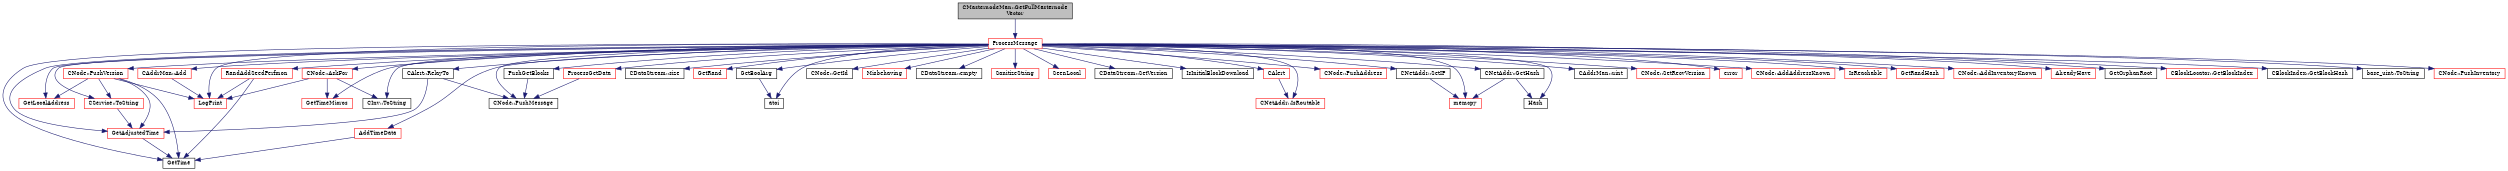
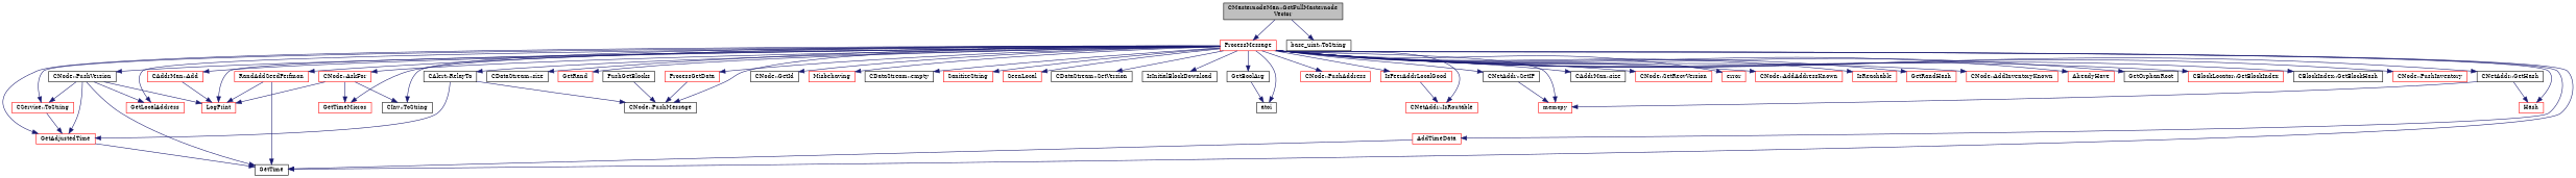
  digraph {
    fontname="DejaVu Serif"
    rankdir=TB
    node [color=red fillcolor=white fontname="DejaVu Serif" fontsize=10 shape=record style=filled]
    edge [color=midnightblue fontname="DejaVu Serif" fontsize=10 labelfontname=Helvetica labelfontsize=10 style=solid]
    n1 [color=black fillcolor=grey75 fontcolor=black height=0.2 label="CMasternodeMan::GetFullMasternode\lVector" width=0.4]
    n2 [height=0.2 label=ProcessMessage width=0.4]
    n3 [height=0.2 label=RandAddSeedPerfmon width=0.4]
    n4 [color=black height=0.2 label=GetTime width=0.4]
    n5 [height=0.2 label=LogPrint width=0.4]
    n6 [color=black height=0.2 label="CDataStream::size" width=0.4]
    n7 [height=0.2 label=GetRand width=0.4]
    n8 [color=black height=0.2 label=atoi width=0.4]
    n9 [color=black height=0.2 label="CNode::GetId" width=0.4]
    n10 [height=0.2 label=GetTimeMicros width=0.4]
    n11 [height=0.2 label=Misbehaving width=0.4]
    n12 [height=0.2 label="CService::ToString" width=0.4]
    n13 [color=black height=0.2 label="CDataStream::empty" width=0.4]
    n14 [height=0.2 label=SanitizeString width=0.4]
    n15 [height=0.2 label=SeenLocal width=0.4]
-   n16 [height=0.2 label="CNode::PushVersion" width=0.4]
+   n16 [color=black height=0.2 label="CNode::PushVersion" width=0.4]
    n17 [height=0.2 label=GetAdjustedTime width=0.4]
    n18 [height=0.2 label=GetLocalAddress width=0.4]
    n19 [color=black height=0.2 label="CNode::PushMessage" width=0.4]
    n20 [color=black height=0.2 label="CDataStream::SetVersion" width=0.4]
    n21 [color=black height=0.2 label=IsInitialBlockDownload width=0.4]
    n22 [height=0.2 label="CNetAddr::IsRoutable" width=0.4]
    n23 [height=0.2 label="CNode::PushAddress" width=0.4]
-   n24 [height=0.2 label=CAlert width=0.4]
+   n24 [height=0.2 label=IsPeerAddrLocalGood width=0.4]
    n25 [color=black height=0.2 label="CNetAddr::SetIP" width=0.4]
    n26 [height=0.2 label=memcpy width=0.4]
-   n27 [color=black height=0.2 label="CAddrMan::uint" width=0.4]
+   n27 [color=black height=0.2 label="CAddrMan::size" width=0.4]
    n28 [height=0.2 label="CAddrMan::Add" width=0.4]
    n29 [color=black height=0.2 label="CAlert::RelayTo" width=0.4]
    n30 [color=black height=0.2 label=GetBoolArg width=0.4]
    n31 [height=0.2 label=AddTimeData width=0.4]
    n32 [height=0.2 label="CNode::SetRecvVersion" width=0.4]
    n33 [height=0.2 label=error width=0.4]
    n34 [height=0.2 label="CNode::AddAddressKnown" width=0.4]
    n35 [height=0.2 label=IsReachable width=0.4]
    n36 [height=0.2 label=GetRandHash width=0.4]
    n37 [color=black height=0.2 label="CNetAddr::GetHash" width=0.4]
-   n38 [color=black height=0.2 label=Hash width=0.4]
+   n38 [height=0.2 label=Hash width=0.4]
    n39 [height=0.2 label="CNode::AddInventoryKnown" width=0.4]
    n40 [height=0.2 label=AlreadyHave width=0.4]
    n41 [color=black height=0.2 label="CInv::ToString" width=0.4]
    n42 [height=0.2 label="CNode::AskFor" width=0.4]
    n43 [color=black height=0.2 label=PushGetBlocks width=0.4]
    n44 [color=black height=0.2 label=GetOrphanRoot width=0.4]
    n45 [height=0.2 label=ProcessGetData width=0.4]
    n46 [height=0.2 label="CBlockLocator::GetBlockIndex" width=0.4]
    n47 [color=black height=0.2 label="CBlockIndex::GetBlockHash" width=0.4]
    n48 [color=black height=0.2 label="base_uint::ToString" width=0.4]
    n49 [height=0.2 label="CNode::PushInventory" width=0.4]
    n1 -> n2
    n2 -> n3
    n2 -> n4
    n2 -> n5
    n2 -> n6
    n2 -> n7
    n2 -> n8
    n2 -> n9
    n2 -> n10
    n2 -> n11
    n2 -> n12
    n2 -> n13
    n2 -> n14
    n2 -> n15
    n2 -> n16
    n2 -> n17
    n2 -> n18
    n2 -> n19
    n2 -> n20
    n2 -> n21
    n2 -> n22
    n2 -> n23
    n2 -> n24
    n2 -> n25
    n2 -> n26
    n2 -> n27
    n2 -> n28
    n2 -> n29
    n2 -> n30
    n2 -> n31
    n2 -> n32
    n2 -> n33
    n2 -> n34
    n2 -> n35
    n2 -> n36
    n2 -> n37
    n2 -> n38
    n2 -> n39
    n2 -> n40
    n2 -> n41
    n2 -> n42
-   n2 -> n43
    n2 -> n44
    n2 -> n45
    n2 -> n46
    n2 -> n47
-   n2 -> n48
+   n1 -> n48
    n2 -> n49
    n3 -> n4
    n3 -> n5
    n12 -> n17
    n16 -> n4
    n16 -> n5
    n16 -> n12
    n16 -> n17
    n16 -> n18
    n17 -> n4
    n24 -> n22
    n25 -> n26
    n28 -> n5
    n29 -> n17
    n29 -> n19
    n30 -> n8
    n31 -> n4
    n37 -> n26
    n37 -> n38
    n42 -> n5
    n42 -> n10
    n42 -> n41
    n43 -> n19
    n45 -> n19
  }
